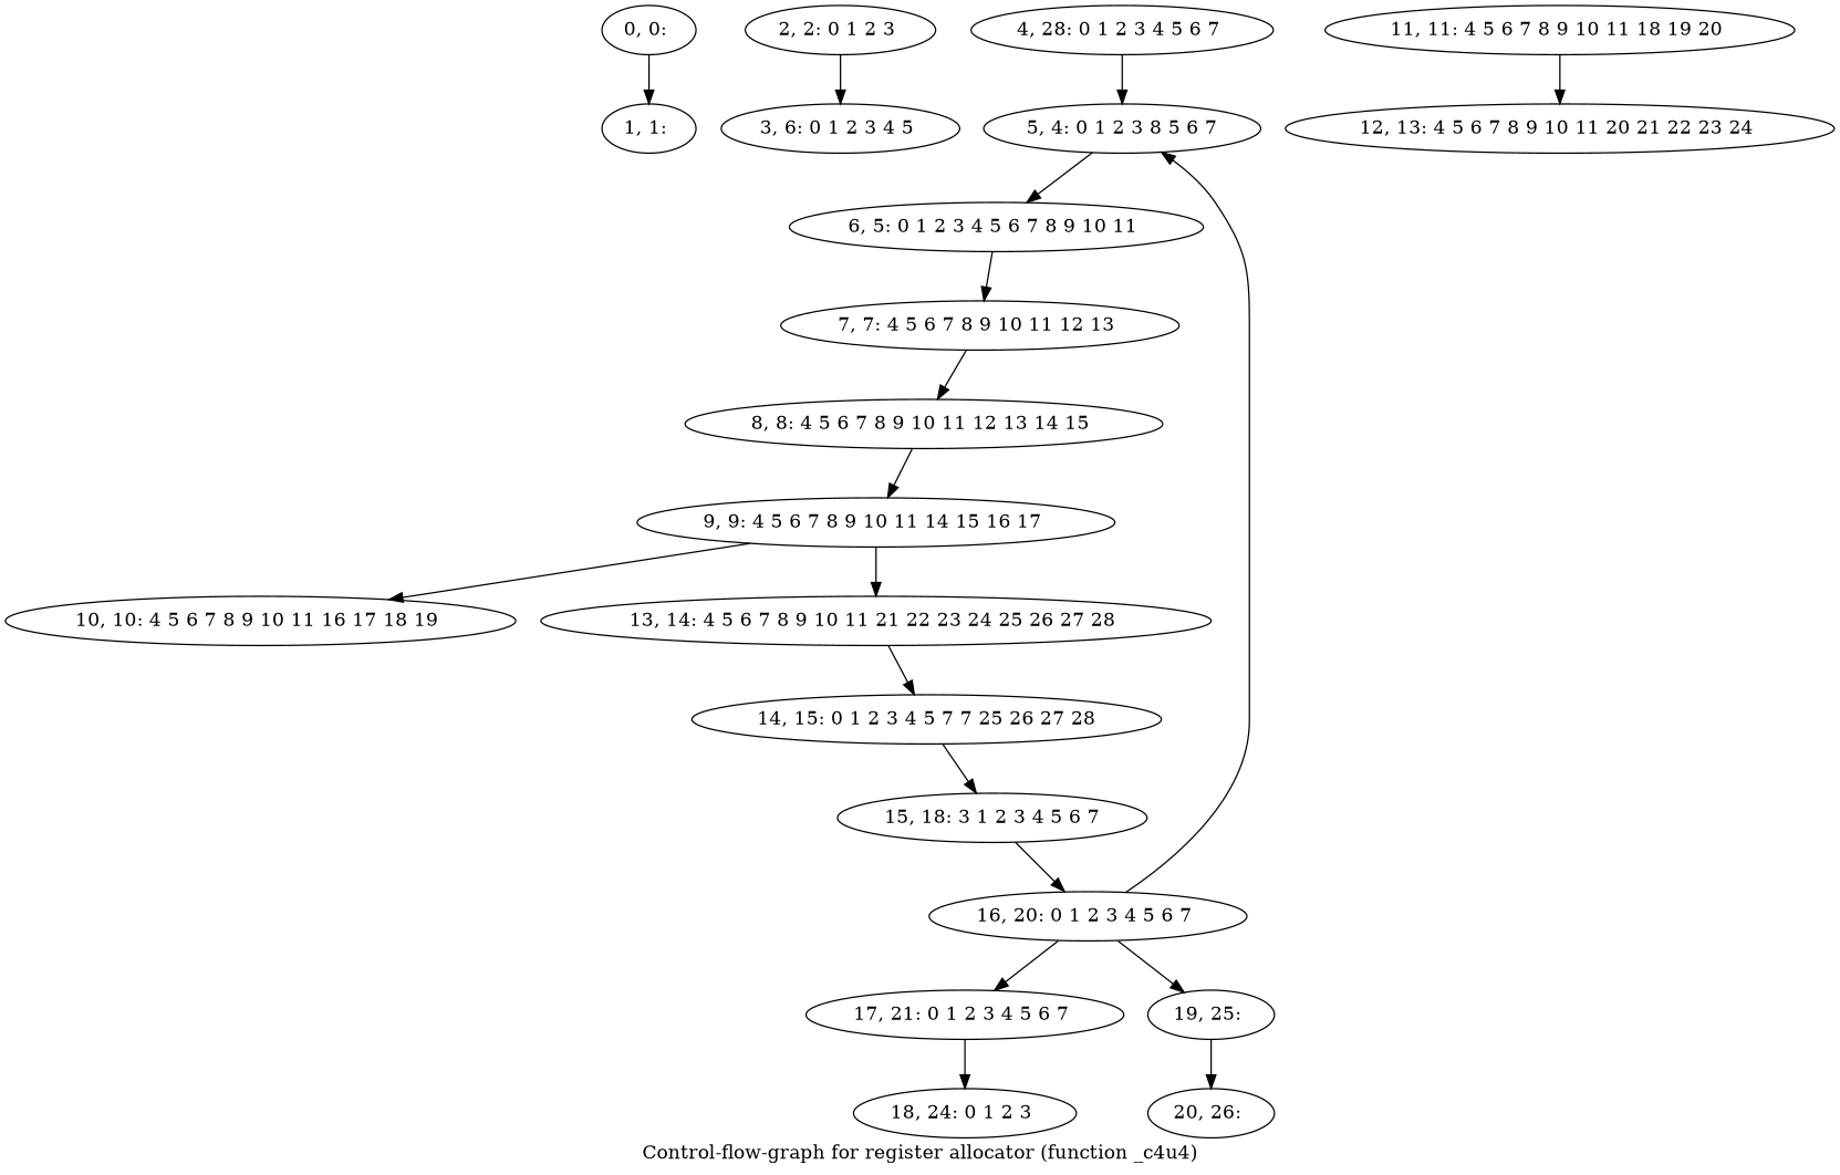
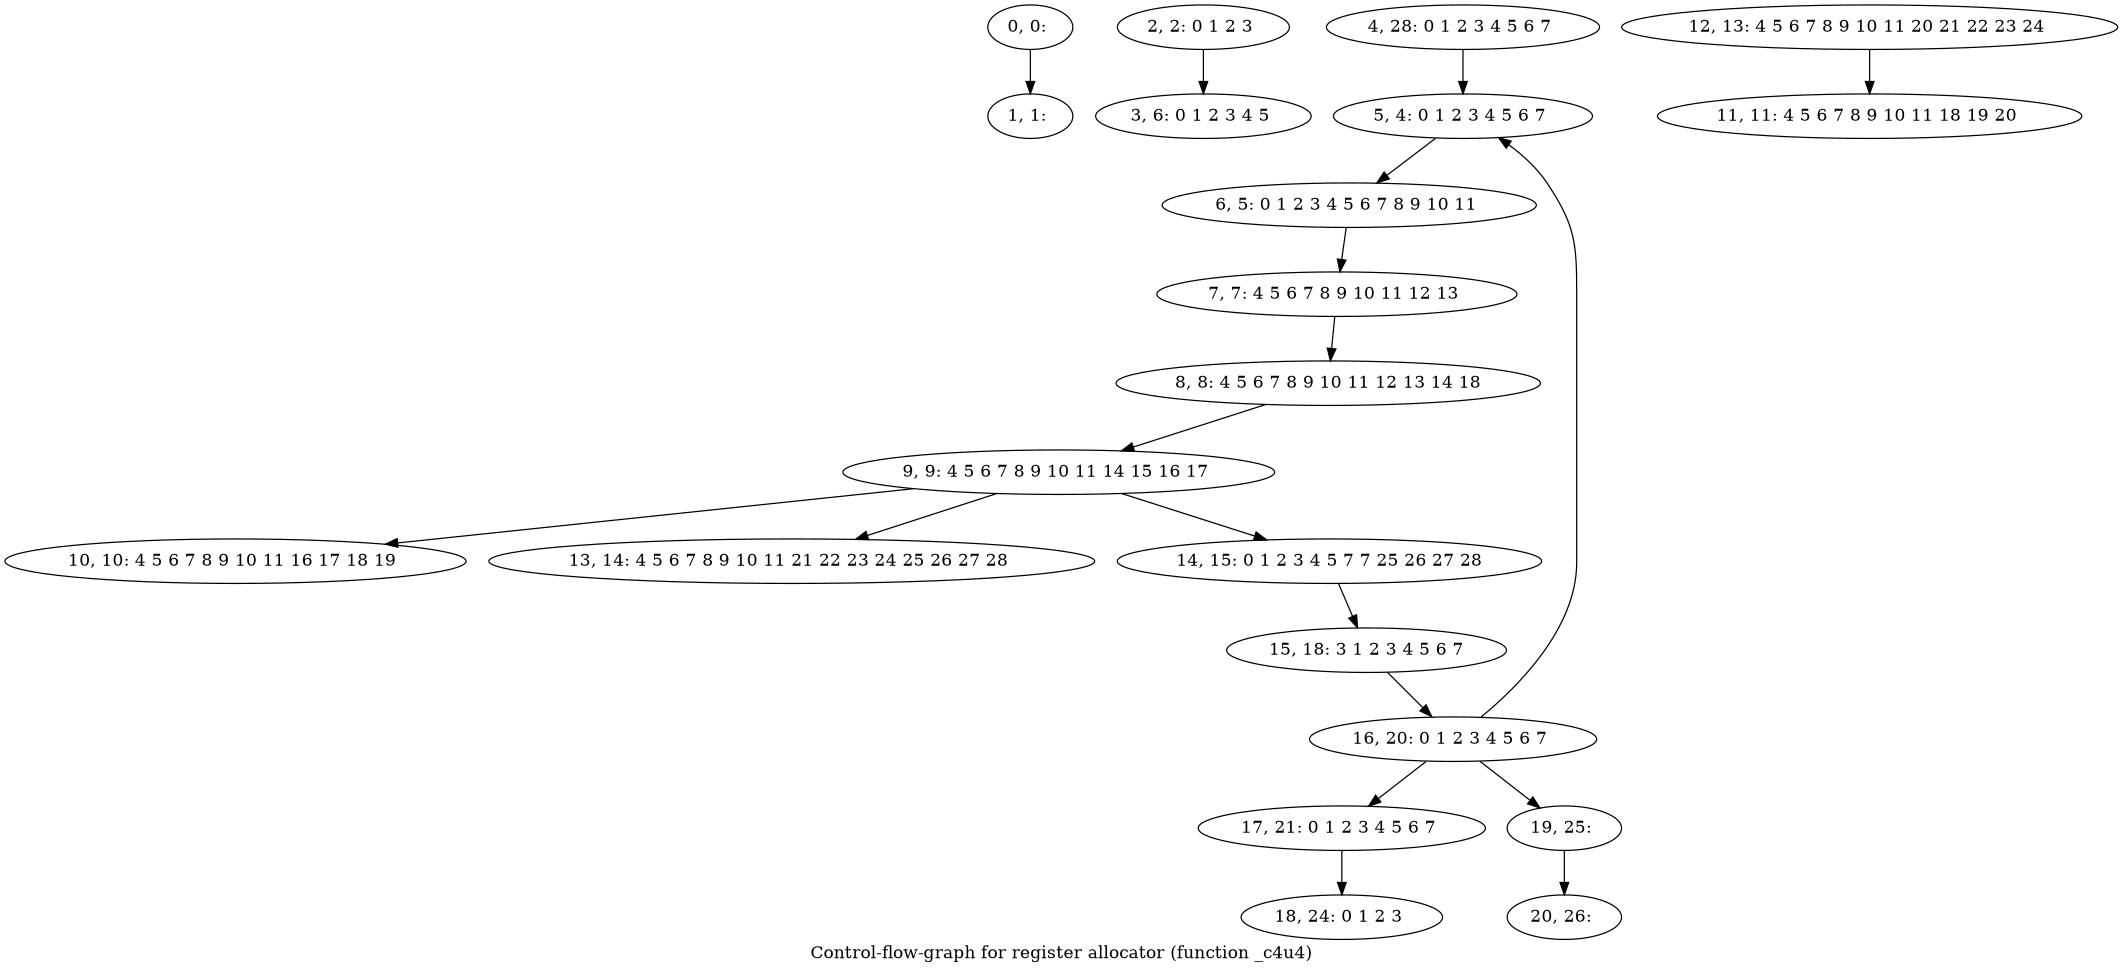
  digraph {
    label="Control-flow-graph for register allocator (function _c4u4)"
    n1 [label="0, 0: "]
    n2 [label="1, 1: "]
    n3 [label="2, 2: 0 1 2 3 "]
    n4 [label="3, 6: 0 1 2 3 4 5 "]
    n5 [label="4, 28: 0 1 2 3 4 5 6 7 "]
-   n6 [label="5, 4: 0 1 2 3 8 5 6 7"]
+   n6 [label="5, 4: 0 1 2 3 4 5 6 7 "]
    n7 [label="6, 5: 0 1 2 3 4 5 6 7 8 9 10 11 "]
    n8 [label="7, 7: 4 5 6 7 8 9 10 11 12 13 "]
-   n9 [label="8, 8: 4 5 6 7 8 9 10 11 12 13 14 15 "]
+   n9 [label="8, 8: 4 5 6 7 8 9 10 11 12 13 14 18"]
    n10 [label="9, 9: 4 5 6 7 8 9 10 11 14 15 16 17 "]
    n11 [label="10, 10: 4 5 6 7 8 9 10 11 16 17 18 19 "]
    n12 [label="13, 14: 4 5 6 7 8 9 10 11 21 22 23 24 25 26 27 28 "]
    n13 [label="11, 11: 4 5 6 7 8 9 10 11 18 19 20 "]
    n14 [label="12, 13: 4 5 6 7 8 9 10 11 20 21 22 23 24 "]
    n15 [label="14, 15: 0 1 2 3 4 5 7 7 25 26 27 28"]
    n16 [label="15, 18: 3 1 2 3 4 5 6 7"]
    n17 [label="16, 20: 0 1 2 3 4 5 6 7 "]
    n18 [label="17, 21: 0 1 2 3 4 5 6 7 "]
    n19 [label="19, 25: "]
    n20 [label="18, 24: 0 1 2 3 "]
    n21 [label="20, 26: "]
    n1 -> n2
    n3 -> n4
    n5 -> n6
    n6 -> n7
    n7 -> n8
    n8 -> n9
    n9 -> n10
    n10 -> n11
    n10 -> n12
-   n12 -> n15
-   n13 -> n14
+   n10 -> n15
+   n14 -> n13
    n15 -> n16
    n16 -> n17
    n17 -> n6
    n17 -> n18
    n17 -> n19
    n18 -> n20
    n19 -> n21
  }
